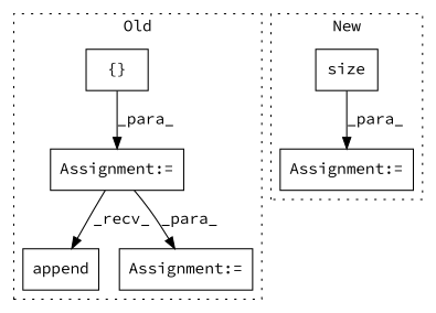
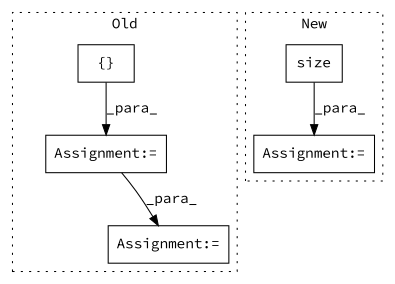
  digraph {
    fontname="Source Code Pro"
    node [a=7 fontname="Source Code Pro" l=1 shape=box]
    edge [fontname="Source Code Pro"]
-   n1 [a=32 l="7,1" label=append s="7839,7999"]
    n2 [label="Assignment:=" s=7655]
    n3 [label="Assignment:=" s=8024]
    n4 [a=4 l=2 label="{}" s=7665]
    n5 [a=32 l=6 label=size s=7297]
    n6 [l=2 label="Assignment:=" s=7288]
    subgraph cluster_1 {
      label=Old
      style=dotted
-     n1
      n2
      n3
      n4
    }
    subgraph cluster_2 {
      label=New
      style=dotted
      n5
      n6
    }
-   n2 -> n1 [label=_recv_]
    n2 -> n3 [label=_para_]
    n4 -> n2 [label=_para_]
    n5 -> n6 [label=_para_]
  }
